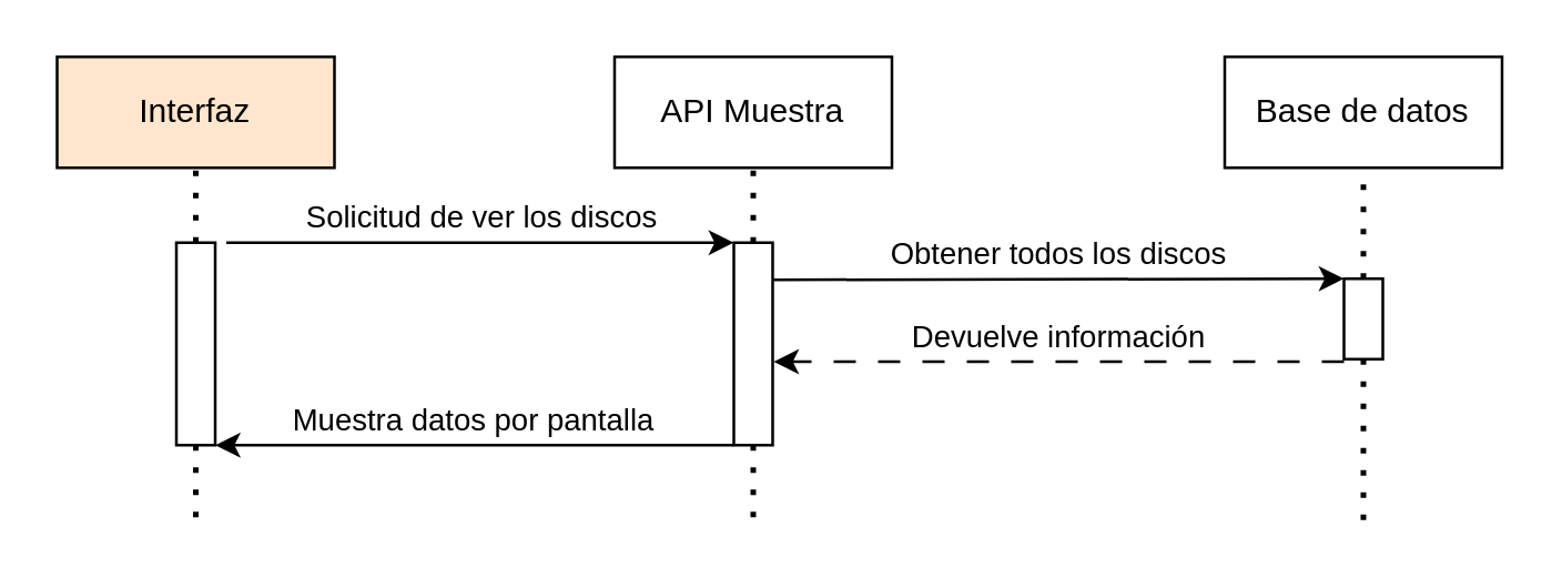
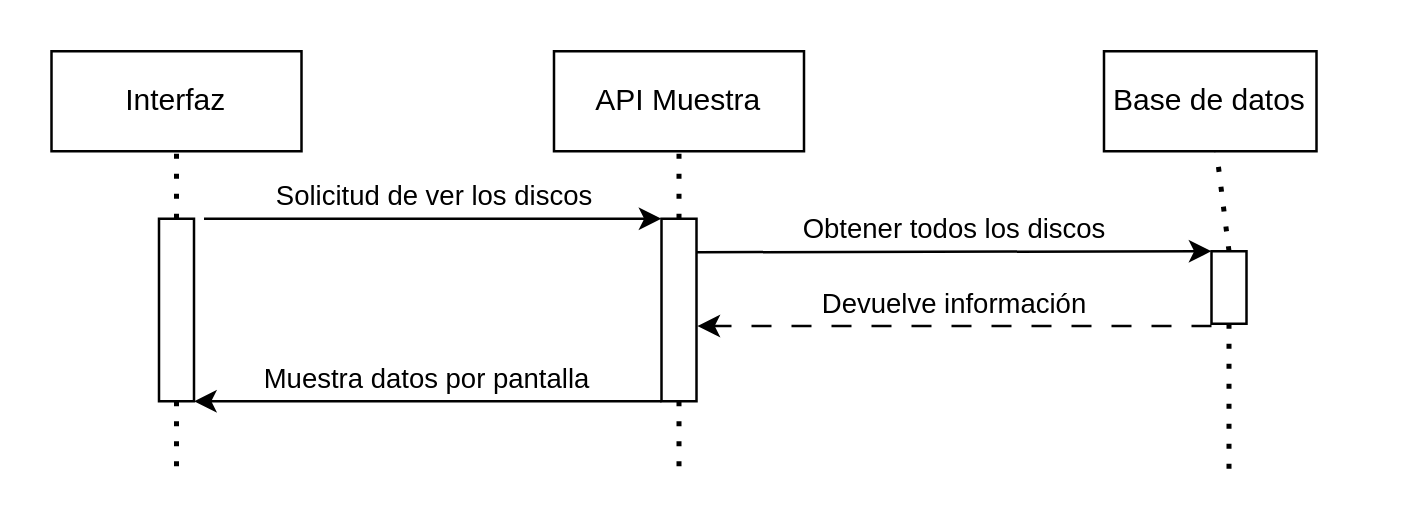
  <mxCell id="0" />
  <mxCell id="1" parent="0" />
- <mxCell id="2" value="Interfaz" style="rounded=0;whiteSpace=wrap;html=1;fillColor=#ffe6cc;" parent="1" vertex="1"><mxGeometry x="20" y="20" width="100" height="40" as="geometry" /></mxCell>
+ <mxCell id="2" value="Interfaz" style="rounded=0;whiteSpace=wrap;html=1;" parent="1" vertex="1"><mxGeometry x="20" y="20" width="100" height="40" as="geometry" /></mxCell>
  <mxCell id="3" value="" style="endArrow=none;dashed=1;html=1;dashPattern=1 3;strokeWidth=2;rounded=0;entryX=0.5;entryY=1;entryDx=0;entryDy=0;exitX=0.5;exitY=0;exitDx=0;exitDy=0;" parent="1" source="10" target="2" edge="1"><mxGeometry width="50" height="50" relative="1" as="geometry"><mxPoint x="70" y="110" as="sourcePoint" /><mxPoint x="69.3" y="70" as="targetPoint" /></mxGeometry></mxCell>
  <mxCell id="4" value="API Muestra" style="rounded=0;whiteSpace=wrap;html=1;" parent="1" vertex="1"><mxGeometry x="221" y="20" width="100" height="40" as="geometry" /></mxCell>
  <mxCell id="5" value="" style="endArrow=none;dashed=1;html=1;dashPattern=1 3;strokeWidth=2;rounded=0;exitX=0.5;exitY=0;exitDx=0;exitDy=0;" parent="1" source="14" target="4" edge="1"><mxGeometry width="50" height="50" relative="1" as="geometry"><mxPoint x="271" y="110" as="sourcePoint" /><mxPoint x="270.3" y="70" as="targetPoint" /></mxGeometry></mxCell>
- <mxCell id="6" value="Base de datos" style="rounded=0;whiteSpace=wrap;html=1;" parent="1" vertex="1"><mxGeometry x="441" y="20" width="100" height="40" as="geometry" /></mxCell>
+ <mxCell id="6" value="Base de datos" style="rounded=0;whiteSpace=wrap;html=1;" parent="1" vertex="1"><mxGeometry x="441" y="20" width="85" height="40" as="geometry" /></mxCell>
  <mxCell id="7" value="" style="endArrow=none;dashed=1;html=1;dashPattern=1 3;strokeWidth=2;rounded=0;exitX=0.5;exitY=0;exitDx=0;exitDy=0;" parent="1" source="17" target="6" edge="1"><mxGeometry width="50" height="50" relative="1" as="geometry"><mxPoint x="491" y="130" as="sourcePoint" /><mxPoint x="490.3" y="70" as="targetPoint" /></mxGeometry></mxCell>
  <mxCell id="8" style="edgeStyle=orthogonalEdgeStyle;rounded=0;orthogonalLoop=1;jettySize=auto;html=1;dashed=1;dashPattern=1 3;strokeColor=default;strokeWidth=2;align=center;verticalAlign=middle;fontFamily=Helvetica;fontSize=11;fontColor=default;labelBackgroundColor=default;endArrow=none;endFill=0;curved=0;" parent="1" source="10" edge="1"><mxGeometry relative="1" as="geometry"><mxPoint x="70" y="190" as="targetPoint" /></mxGeometry></mxCell>
  <mxCell id="9" value="Solicitud de ver los discos" style="edgeStyle=orthogonalEdgeStyle;rounded=0;orthogonalLoop=1;jettySize=auto;html=1;entryX=0;entryY=0;entryDx=0;entryDy=0;verticalAlign=bottom;" parent="1" target="14" edge="1"><mxGeometry relative="1" as="geometry"><mxPoint x="81" y="87" as="sourcePoint" /><Array as="points"><mxPoint x="221" y="87" /><mxPoint x="221" y="87" /></Array></mxGeometry></mxCell>
  <mxCell id="10" value="" style="rounded=0;whiteSpace=wrap;html=1;" parent="1" vertex="1"><mxGeometry x="63" y="87" width="14" height="73" as="geometry" /></mxCell>
  <mxCell id="11" value="Obtener todos los discos" style="edgeStyle=orthogonalEdgeStyle;rounded=0;orthogonalLoop=1;jettySize=auto;html=1;entryX=0;entryY=0;entryDx=0;entryDy=0;verticalAlign=bottom;exitX=0.976;exitY=0.183;exitDx=0;exitDy=0;exitPerimeter=0;" parent="1" source="14" target="17" edge="1"><mxGeometry relative="1" as="geometry"><Array as="points"><mxPoint x="279" y="100" /><mxPoint x="484" y="100" /></Array><mxPoint x="278" y="152" as="sourcePoint" /><mxPoint x="483" y="165" as="targetPoint" /></mxGeometry></mxCell>
  <mxCell id="12" style="edgeStyle=orthogonalEdgeStyle;rounded=0;orthogonalLoop=1;jettySize=auto;html=1;dashed=1;dashPattern=1 3;strokeColor=default;strokeWidth=2;align=center;verticalAlign=middle;fontFamily=Helvetica;fontSize=11;fontColor=default;labelBackgroundColor=default;endArrow=none;endFill=0;curved=0;" parent="1" source="14" edge="1"><mxGeometry relative="1" as="geometry"><mxPoint x="271" y="190" as="targetPoint" /></mxGeometry></mxCell>
  <mxCell id="13" value="Muestra datos por pantalla" style="edgeStyle=orthogonalEdgeStyle;rounded=0;orthogonalLoop=1;jettySize=auto;html=1;entryX=1;entryY=1;entryDx=0;entryDy=0;exitX=0;exitY=1;exitDx=0;exitDy=0;verticalAlign=bottom;" parent="1" source="14" target="10" edge="1"><mxGeometry relative="1" as="geometry"><Array as="points"><mxPoint x="77" y="160" /></Array></mxGeometry></mxCell>
  <mxCell id="14" value="" style="rounded=0;whiteSpace=wrap;html=1;" parent="1" vertex="1"><mxGeometry x="264" y="87" width="14" height="73" as="geometry" /></mxCell>
  <mxCell id="15" value="Devuelve información" style="edgeStyle=orthogonalEdgeStyle;rounded=0;orthogonalLoop=1;jettySize=auto;html=1;verticalAlign=bottom;exitX=0;exitY=1;exitDx=0;exitDy=0;dashed=1;dashPattern=8 8;entryX=1.025;entryY=0.588;entryDx=0;entryDy=0;entryPerimeter=0;" parent="1" source="17" target="14" edge="1"><mxGeometry relative="1" as="geometry"><Array as="points"><mxPoint x="278" y="129" /></Array><mxPoint x="278" y="196" as="targetPoint" /><mxPoint x="483" y="196" as="sourcePoint" /></mxGeometry></mxCell>
  <mxCell id="16" style="edgeStyle=orthogonalEdgeStyle;rounded=0;orthogonalLoop=1;jettySize=auto;html=1;dashed=1;dashPattern=1 3;strokeColor=default;strokeWidth=2;align=center;verticalAlign=middle;fontFamily=Helvetica;fontSize=11;fontColor=default;labelBackgroundColor=default;endArrow=none;endFill=0;curved=0;" parent="1" source="17" edge="1"><mxGeometry relative="1" as="geometry"><mxPoint x="491" y="190" as="targetPoint" /></mxGeometry></mxCell>
  <mxCell id="17" value="" style="rounded=0;whiteSpace=wrap;html=1;" parent="1" vertex="1"><mxGeometry x="484" y="100" width="14" height="29" as="geometry" /></mxCell>
